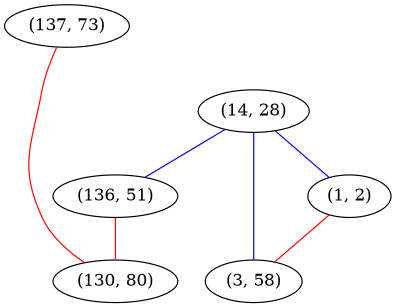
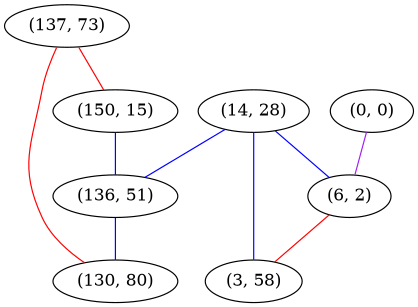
  graph {
    edge [color=blue weight=1]
    "(14, 28)"
    "(136, 51)"
-   "(6, 2)" [label="(1, 2)"]
+   "(6, 2)"
    "(3, 58)"
    "(130, 80)"
+   "(0, 0)"
    n7 [label="(137, 73)"]
+   "(150, 15)"
    "(14, 28)" -- "(136, 51)"
    "(14, 28)" -- "(6, 2)" [weight=3]
    "(14, 28)" -- "(3, 58)" [weight=3]
-   "(136, 51)" -- "(130, 80)" [color=red weight=3]
+   "(136, 51)" -- "(130, 80)" [weight=3]
    "(6, 2)" -- "(3, 58)" [color=red]
+   "(0, 0)" -- "(6, 2)" [color=purple weight=4]
    n7 -- "(130, 80)" [color=red]
+   n7 -- "(150, 15)" [color=red]
+   "(150, 15)" -- "(136, 51)" [weight=3]
  }
